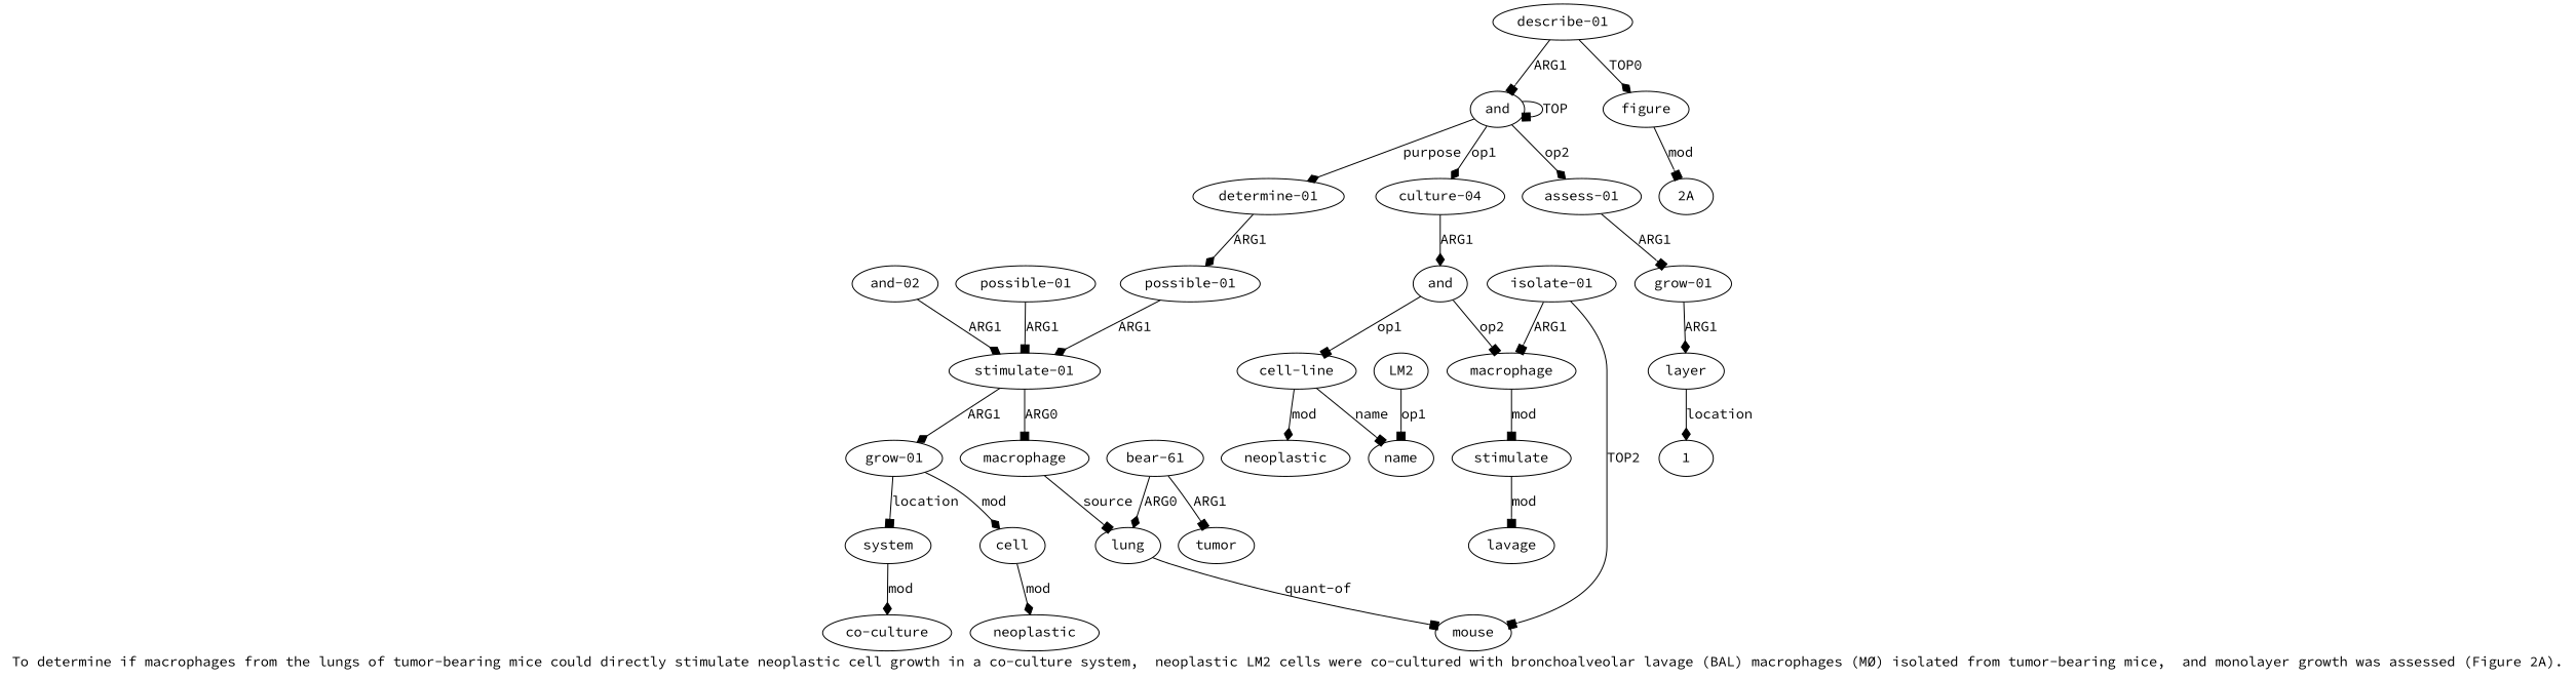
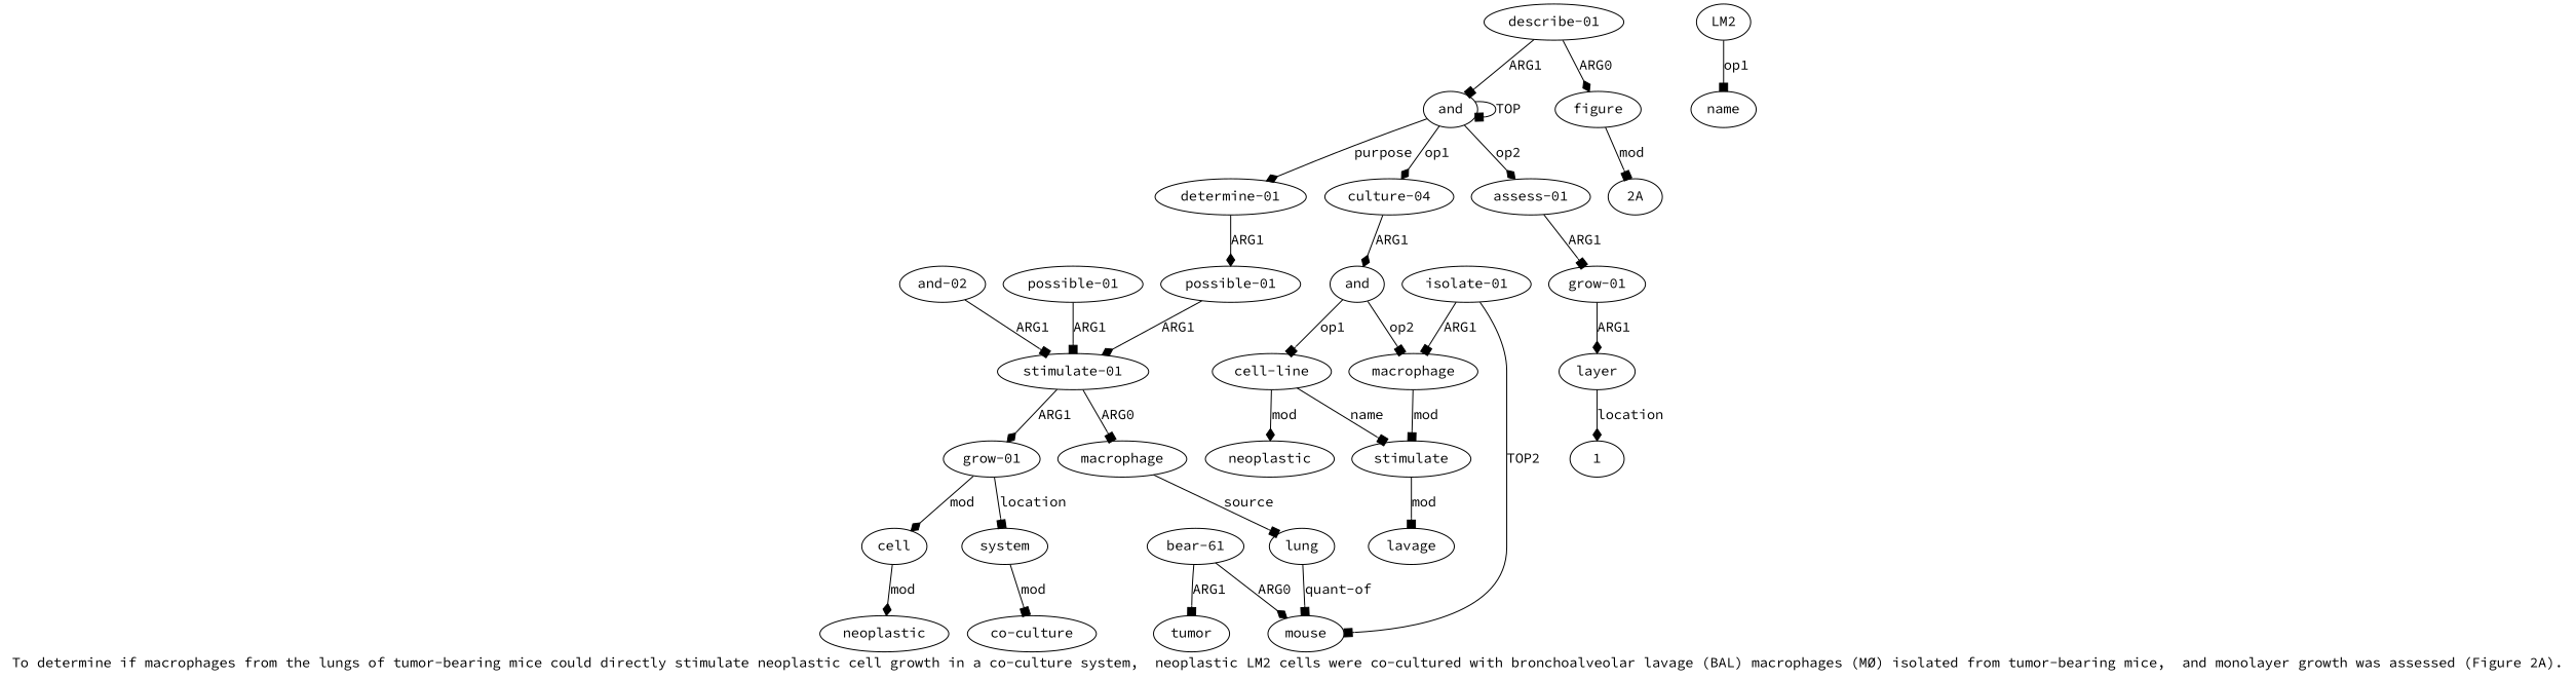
  digraph {
    fontname="Source Code Pro"
    label="To determine if macrophages from the lungs of tumor-bearing mice could directly stimulate neoplastic cell growth in a co-culture system,  neoplastic LM2 cells were co-cultured with bronchoalveolar lavage (BAL) macrophages (MØ) isolated from tumor-bearing mice,  and monolayer growth was assessed (Figure 2A)."
    node [color=black fontname="Source Code Pro" gold_ind=-1 gold_label="grow-01" test_ind=-1 test_label="grow-01"]
    edge [arrowhead=box color=black fontname="Source Code Pro" gold_label=ARG1 test_label=ARG1]
    n1 [gold_ind=20 gold_label=lung label=lung test_ind=20 test_label=lung]
    n2 [gold_ind=10 gold_label=mouse label=mouse test_ind=10 test_label=mouse]
    n3 [gold_ind=21 label="grow-01" test_ind=21]
    n4 [gold_ind=22 gold_label=cell label=cell test_ind=22 test_label=cell]
    n5 [gold_ind=24 gold_label=system label=system test_ind=24 test_label=system]
    n6 [gold_ind=23 gold_label=neoplastic label=neoplastic test_ind=23 test_label=neoplastic]
    n7 [gold_ind=25 gold_label="co-culture" label="co-culture" test_ind=25 test_label="co-culture"]
    n8 [gold_ind=26 gold_label="possible-01" label="possible-01" test_ind=26 test_label="possible-01"]
    n9 [gold_ind=18 gold_label="stimulate-01" label="stimulate-01" test_ind=18 test_label="stimulate-01"]
    n10 [gold_ind=19 gold_label=macrophage label=macrophage test_ind=19 test_label=macrophage]
    n11 [gold_ind=27 gold_label="direct-02" label="and-02" test_ind=27 test_label="direct-02"]
    n12 [gold_ind=28 gold_label="describe-01" label="describe-01" test_ind=28 test_label="describe-01"]
    n13 [gold_ind=29 gold_label=figure label=figure test_ind=29 test_label=figure]
    n14 [gold_ind=0 gold_label=and label=and test_ind=0 test_label=and]
    n15 [gold_label="2A" label="2A" test_label="2A"]
    n16 [gold_ind=16 gold_label="determine-01" label="determine-01" test_ind=16 test_label="determine-01"]
    n17 [gold_ind=13 gold_label="assess-01" label="assess-01" test_ind=13 test_label="assess-01"]
    n18 [gold_ind=1 gold_label="culture-01" label="culture-04" test_ind=1 test_label="culture-01"]
    n19 [gold_ind=17 gold_label="possible-01" label="possible-01" test_ind=17 test_label="possible-01"]
    n20 [gold_ind=14 label="grow-01" test_ind=14]
    n21 [gold_ind=2 gold_label=and label=and test_ind=2 test_label=and]
    n22 [gold_label=1 label=1 test_label=1]
    n23 [gold_label=LM2 label=LM2 test_label=LM2]
    n24 [gold_ind=4 gold_label=name label=name test_ind=4 test_label=name]
    n25 [gold_ind=15 gold_label=layer label=layer test_ind=15 test_label=layer]
    n26 [gold_ind=11 gold_label="bear-01" label="bear-61" test_ind=11 test_label="bear-01"]
    n27 [gold_ind=12 gold_label=tumor label=tumor test_ind=12 test_label=tumor]
    n28 [gold_ind=3 gold_label="cell-line" label="cell-line" test_ind=3 test_label="cell-line"]
    n29 [gold_ind=6 gold_label=macrophage label=macrophage test_ind=6 test_label=macrophage]
    n30 [gold_ind=5 gold_label=neoplastic label=neoplastic test_ind=5 test_label=neoplastic]
    n31 [gold_ind=7 gold_label=bronchoalveolar label=stimulate test_ind=7 test_label=bronchoalveolar]
    n32 [gold_ind=8 gold_label=lavage label=lavage test_ind=8 test_label=lavage]
    n33 [gold_ind=9 gold_label="isolate-01" label="isolate-01" test_ind=9 test_label="isolate-01"]
    n1 -> n2 [gold_label="part-of" label="quant-of" test_label="part-of"]
    n3 -> n4 [arrowhead=diamond gold_label=mod label=mod test_label=mod]
    n3 -> n5 [gold_label=location label=location test_label=location]
    n4 -> n6 [arrowhead=diamond gold_label=mod label=mod test_label=mod]
-   n5 -> n7 [arrowhead=diamond gold_label=mod label=mod test_label=mod]
+   n5 -> n7 [gold_label=mod label=mod test_label=mod]
    n8 -> n9 [label=ARG1]
    n9 -> n3 [arrowhead=diamond label=ARG1]
    n9 -> n10 [gold_label=ARG0 label=ARG0 test_label=ARG0]
    n10 -> n1 [gold_label=source label=source test_label=source]
-   n11 -> n9 [arrowhead=diamond label=ARG1]
-   n12 -> n13 [arrowhead=diamond gold_label=ARG0 label=TOP0 test_label=ARG0]
+   n11 -> n9 [label=ARG1]
+   n12 -> n13 [arrowhead=diamond gold_label=ARG0 label=ARG0 test_label=ARG0]
    n12 -> n14 [label=ARG1]
    n13 -> n15 [gold_label=mod label=mod test_label=mod]
    n14 -> n14 [gold_label=TOP label=TOP test_label=TOP]
    n14 -> n16 [arrowhead=diamond gold_label=purpose label=purpose test_label=purpose]
    n14 -> n17 [arrowhead=diamond gold_label=op2 label=op2 test_label=op2]
    n14 -> n18 [arrowhead=diamond gold_label=op1 label=op1 test_label=op1]
    n16 -> n19 [arrowhead=diamond label=ARG1]
    n17 -> n20 [label=ARG1]
    n18 -> n21 [arrowhead=diamond label=ARG1]
    n19 -> n9 [arrowhead=diamond label=ARG1]
    n20 -> n25 [arrowhead=diamond label=ARG1]
    n21 -> n28 [gold_label=op1 label=op1 test_label=op1]
    n21 -> n29 [gold_label=op2 label=op2 test_label=op2]
    n23 -> n24 [gold_label=op1 label=op1 test_label=op1]
    n25 -> n22 [arrowhead=diamond gold_label=quant label=location test_label=quant]
-   n26 -> n1 [arrowhead=diamond gold_label=ARG0 label=ARG0 test_label=ARG0]
+   n26 -> n2 [arrowhead=diamond gold_label=ARG0 label=ARG0 test_label=ARG0]
    n26 -> n27 [label=ARG1]
-   n28 -> n24 [gold_label=name label=name test_label=name]
+   n28 -> n31 [gold_label=name label=name test_label=name]
    n28 -> n30 [arrowhead=diamond gold_label=mod label=mod test_label=mod]
    n29 -> n31 [gold_label=mod label=mod test_label=mod]
    n31 -> n32 [gold_label=mod label=mod test_label=mod]
    n33 -> n2 [gold_label=ARG2 label=TOP2 test_label=ARG2]
    n33 -> n29 [label=ARG1]
  }
